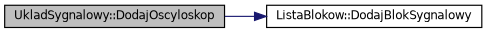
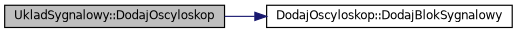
  digraph {
    rankdir=LR
    node [color=black fontname=Helvetica fontsize=10 shape=record style=filled]
    n1 [fillcolor=grey75 fontcolor=black height=0.2 label="UkladSygnalowy::DodajOscyloskop" width=0.4]
-   n2 [fillcolor=white height=0.2 label="ListaBlokow::DodajBlokSygnalowy" width=0.4]
+   n2 [fillcolor=white height=0.2 label="DodajOscyloskop::DodajBlokSygnalowy" width=0.4]
    n1 -> n2 [color=midnightblue fontname=Helvetica fontsize=10 labelfontname=Helvetica labelfontsize=10 style=solid]
  }
